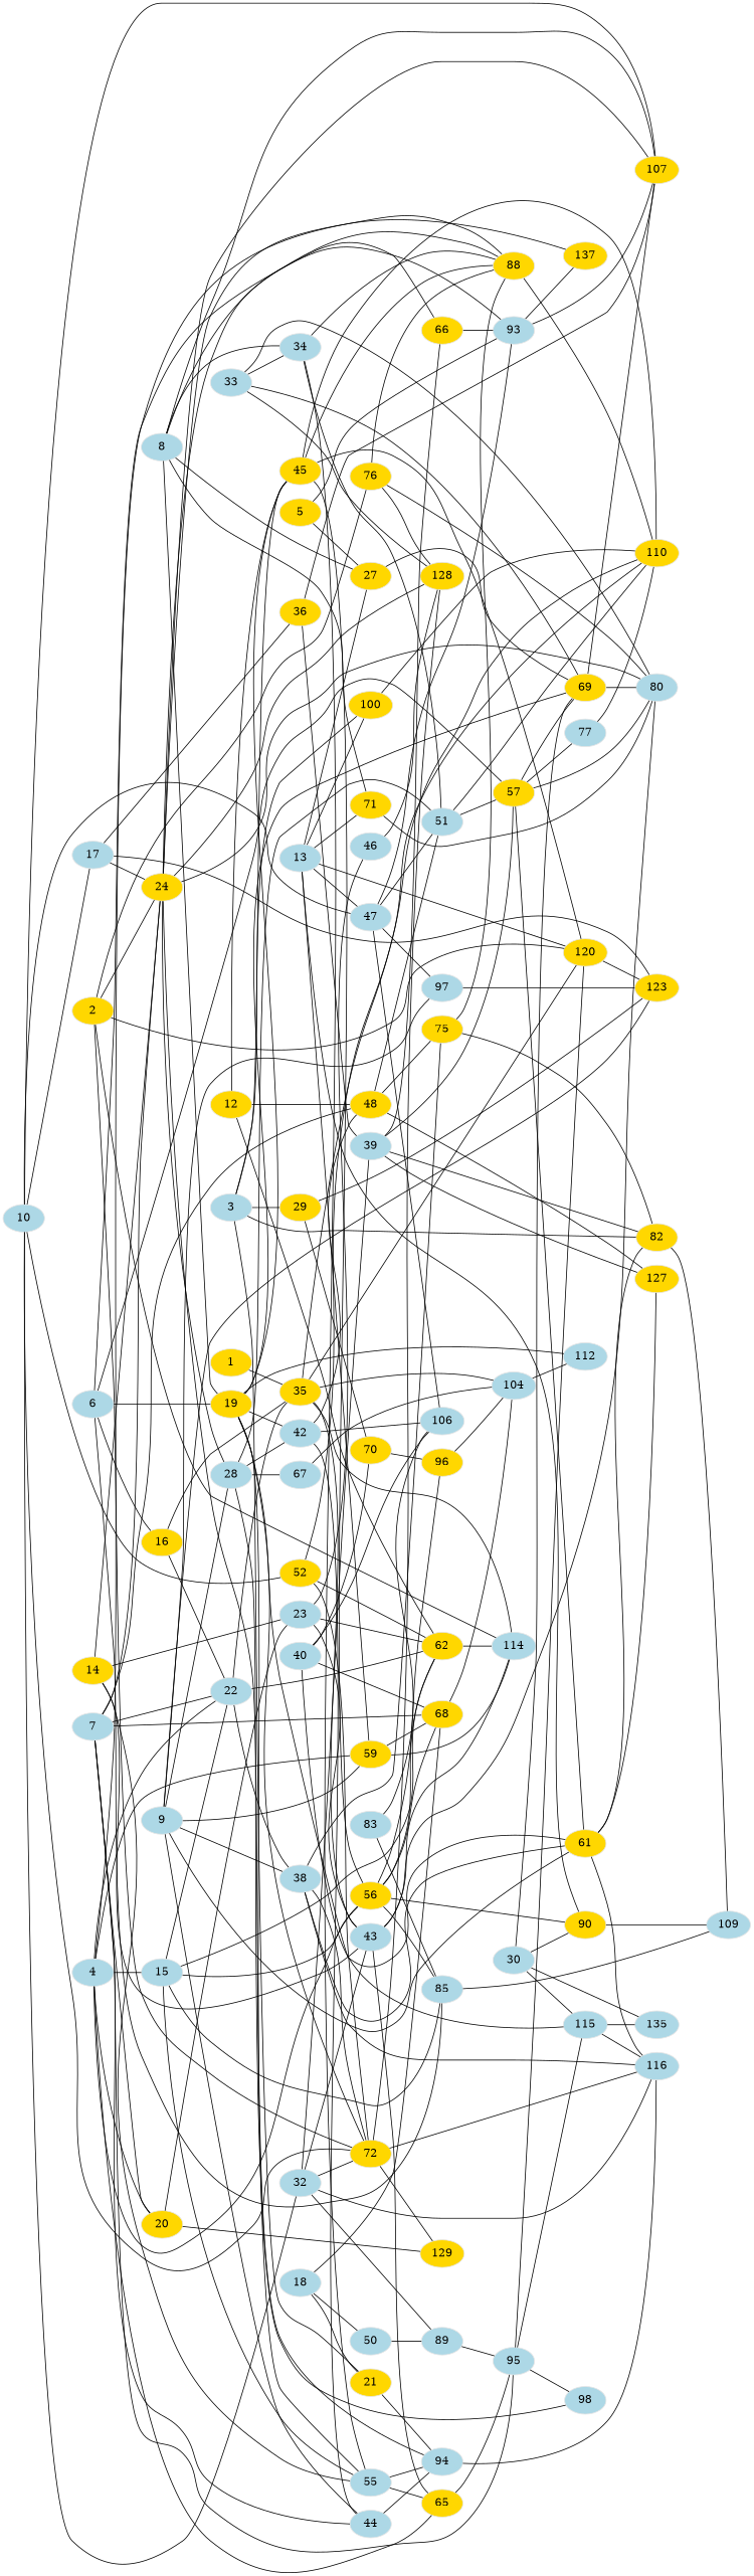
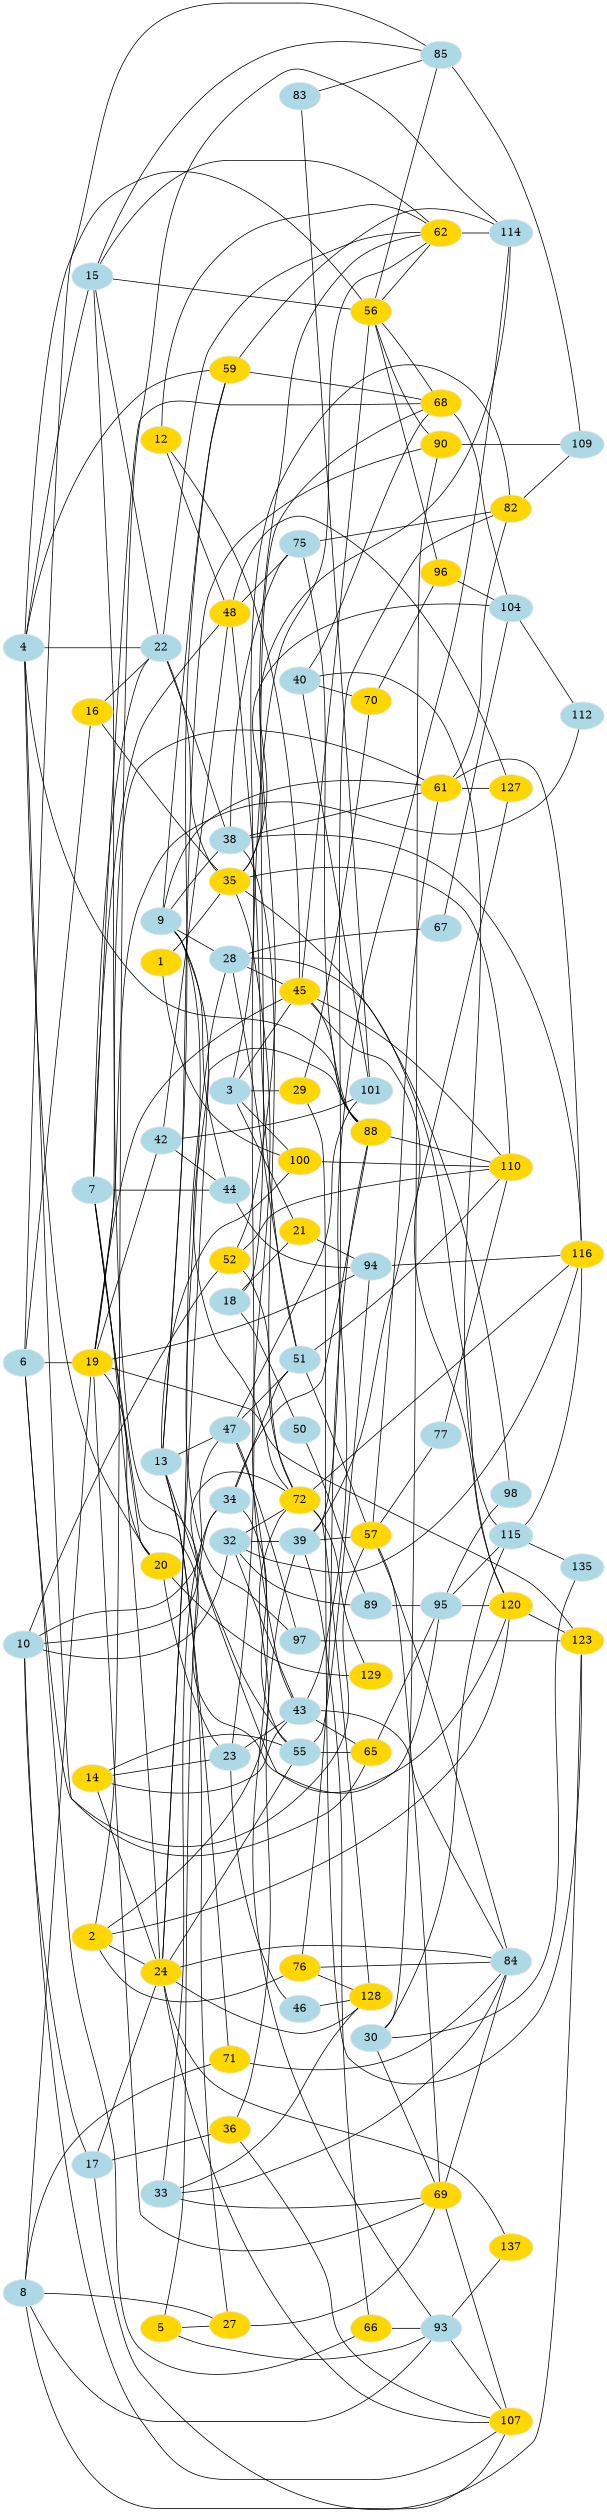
  graph {
    rankdir=LR
    node [color=gray90 fillcolor=lightblue style=filled]
    35 [fillcolor=gold super="+58"]
    114
    120 [fillcolor=gold]
    43 [super="+103"]
    104
    110 [fillcolor=gold super="+132"]
    1 [fillcolor=gold]
    100 [fillcolor=gold]
    2 [fillcolor=gold super="+11"]
    24 [fillcolor=gold super="+37"]
    72 [fillcolor=gold super="+124"]
    76 [fillcolor=gold super="+80"]
    88 [fillcolor=gold super="+102"]
    107 [fillcolor=gold super="+113"]
    28
    55 [super="+99"]
-   84 [label=80]
+   84
    128 [fillcolor=gold]
    137 [fillcolor=gold]
    129 [fillcolor=gold]
-   116 [super="+130"]
+   116 [fillcolor=gold super="+130"]
    123 [fillcolor=gold]
    3 [super="+78"]
    21 [fillcolor=gold]
    29 [fillcolor=gold]
    45 [fillcolor=gold super="+125"]
    82 [fillcolor=gold]
    94 [super="+136"]
    70 [fillcolor=gold]
    56 [fillcolor=gold]
    109
    4 [super="+41"]
    15 [super="+26"]
    20 [fillcolor=gold]
    22 [super="+73"]
    59 [fillcolor=gold]
    65 [fillcolor=gold super="+74"]
    85 [super="+133"]
    62 [fillcolor=gold super="+92"]
    23 [super="+86"]
    38 [super="+91"]
    68 [fillcolor=gold super="+111"]
    90 [fillcolor=gold]
    96 [fillcolor=gold]
    95 [super="+131"]
    27 [fillcolor=gold super="+108"]
    69 [fillcolor=gold super="+134"]
    5 [fillcolor=gold]
    34
    93 [super="+105"]
    51 [super="+87"]
    6 [super="+25"]
    16 [fillcolor=gold]
    19 [fillcolor=gold super="+118"]
    57 [fillcolor=gold super="+119"]
    66 [fillcolor=gold]
    61 [fillcolor=gold super="+63"]
    42 [super="+81"]
    112
    77
    7 [super="+31"]
    44
    48 [fillcolor=gold super="+122"]
-   75 [fillcolor=gold]
+   75
    127 [fillcolor=gold]
    98
    115
    8
    71 [fillcolor=gold]
    9 [super="+101"]
    97
    67
    10 [super="+64"]
    17
    32 [super="+79"]
    47 [super="+54"]
    52 [fillcolor=gold]
    36 [fillcolor=gold]
    39 [super="+117"]
    89
-   106
+   106 [label=101]
    12 [fillcolor=gold]
    13 [super="+60"]
    14 [fillcolor=gold super="+121"]
    46
    18
    50
    30 [super="+49"]
    135
    33 [super="+126"]
    40 [super="+53"]
    83
    35 -- 114
    35 -- 120
    35 -- 43
    35 -- 104
    35 -- 110
    120 -- 123
    43 -- 114
    43 -- 84
    43 -- 65
    104 -- 112
    1 -- 35
+   1 -- 100
    100 -- 110
    2 -- 114
    2 -- 120
    2 -- 24
    2 -- 72
    2 -- 76
    24 -- 88
    24 -- 107
    24 -- 28
    24 -- 55
    24 -- 84
    24 -- 128
    24 -- 137
    72 -- 128
    72 -- 129
    72 -- 116
    76 -- 88
    76 -- 84
    76 -- 128
    88 -- 110
    28 -- 51
-   28 -- 42
+   28 -- 45
    28 -- 98
    28 -- 67
    55 -- 94
    55 -- 65
    3 -- 100
    3 -- 21
    3 -- 29
    3 -- 45
    3 -- 82
    21 -- 94
    29 -- 123
    29 -- 70
    45 -- 120
    45 -- 110
    45 -- 88
    45 -- 56
    82 -- 109
    94 -- 116
    70 -- 96
    56 -- 85
    56 -- 62
    56 -- 68
    56 -- 90
    56 -- 96
    4 -- 88
    4 -- 56
    4 -- 15
    4 -- 20
    4 -- 22
    4 -- 59
    4 -- 65
    15 -- 55
    15 -- 56
    15 -- 22
    15 -- 85
    15 -- 62
    20 -- 129
    20 -- 23
    22 -- 35
    22 -- 62
    22 -- 38
    59 -- 114
    59 -- 68
    65 -- 95
    85 -- 109
    62 -- 114
    23 -- 43
    23 -- 62
    23 -- 46
    38 -- 72
    38 -- 116 [weight=2]
    38 -- 61
    38 -- 75
    68 -- 104
    90 -- 109
    96 -- 104
    95 -- 120
    95 -- 98
    95 -- 115
    27 -- 69
    69 -- 107
    69 -- 84
    5 -- 27
-   8 -- 34
+   5 -- 34
    5 -- 93
    34 -- 88
    34 -- 55
    34 -- 51
    93 -- 107
    93 -- 137
    51 -- 110
    51 -- 57
    6 -- 85
    6 -- 16
    6 -- 19
    6 -- 57
    6 -- 66
    16 -- 35
    16 -- 22
    19 -- 72
    19 -- 45
    19 -- 94
+   19 -- 20
    19 -- 69
    19 -- 61
    19 -- 42
    19 -- 112
    57 -- 84
    57 -- 69
    57 -- 61
    57 -- 77
    66 -- 93
    61 -- 116
    61 -- 82
    61 -- 127
    42 -- 44
    42 -- 48
    42 -- 106
    77 -- 110
    7 -- 24
    7 -- 20
    7 -- 22
    7 -- 68
    7 -- 95
    7 -- 44
    7 -- 48
    44 -- 94
    48 -- 51
    48 -- 75
    48 -- 127
    75 -- 88
    75 -- 82
    115 -- 116
    115 -- 135
    8 -- 107
    8 -- 27
    8 -- 93
    8 -- 19
    8 -- 71
    71 -- 84
    9 -- 28
    9 -- 123
    9 -- 59
    9 -- 38
    9 -- 61
    9 -- 44
    9 -- 97
    97 -- 123
    67 -- 104
    10 -- 72
    10 -- 107
    10 -- 17
    10 -- 32
    10 -- 47
    10 -- 52
    17 -- 24
    17 -- 123
    17 -- 36
    32 -- 43
    32 -- 72
    32 -- 116
    32 -- 39
    32 -- 89
    47 -- 93 [weight=2]
    47 -- 51
    47 -- 97
    47 -- 106
    52 -- 110
    52 -- 72
    52 -- 62
    36 -- 107
    36 -- 39
    39 -- 82
    39 -- 57
    39 -- 66
    39 -- 127
    89 -- 95
    12 -- 45
    12 -- 62
    12 -- 48
    13 -- 120
    13 -- 100
    13 -- 59
    13 -- 90
    13 -- 27
    13 -- 71
    13 -- 47
    14 -- 43
    14 -- 24
    14 -- 55
    14 -- 23
    46 -- 128
    18 -- 21
    18 -- 68
    18 -- 50
    50 -- 89
    30 -- 90
    30 -- 69
    30 -- 115
    30 -- 135
    33 -- 84
    33 -- 128
    33 -- 69
    33 -- 34
    40 -- 70
    40 -- 68
    40 -- 115
    40 -- 106
    83 -- 85
    83 -- 106
  }
